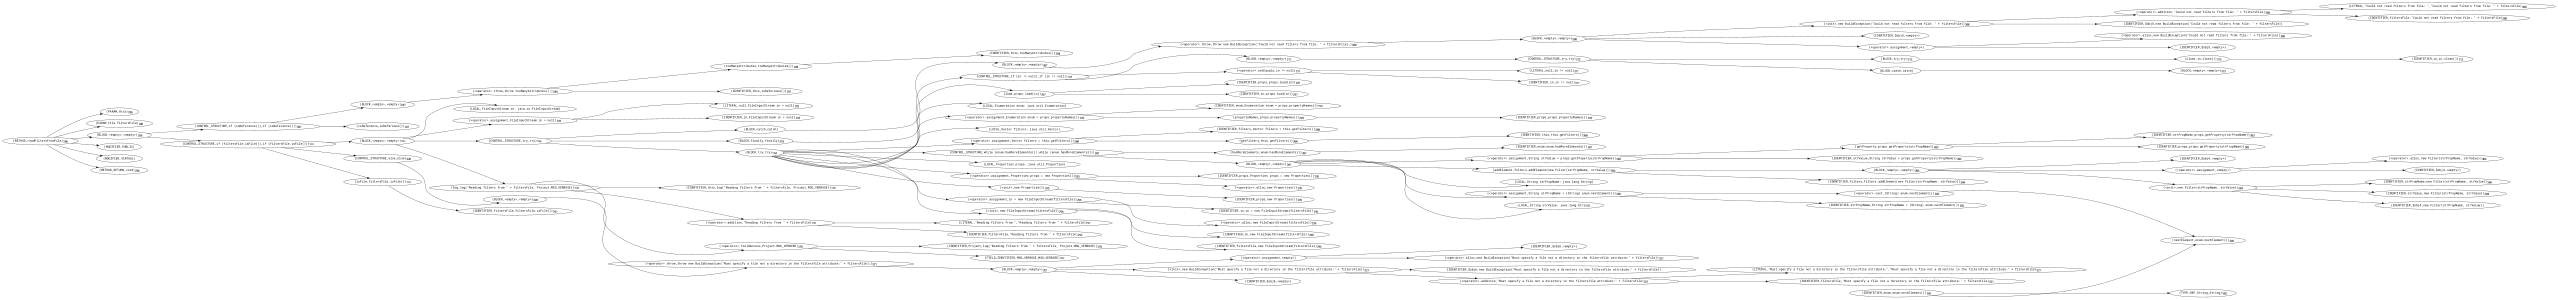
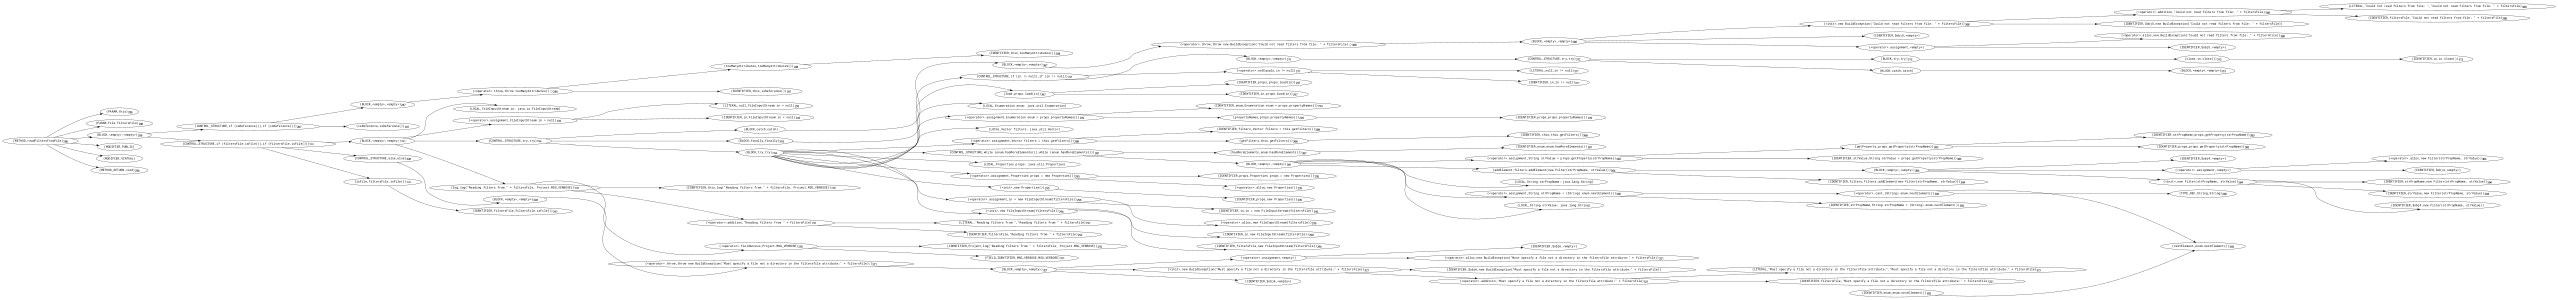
  digraph {
    fontname="Roboto Mono"
    rankdir=LR
    node [fontname="Roboto Mono"]
    edge [fontname="Roboto Mono"]
    n1 [label=<(METHOD,readFiltersFromFile)<SUB>286</SUB>>]
    n2 [label=<(PARAM,this)<SUB>286</SUB>>]
    n3 [label=<(PARAM,File filtersFile)<SUB>286</SUB>>]
    n4 [label=<(BLOCK,&lt;empty&gt;,&lt;empty&gt;)<SUB>286</SUB>>]
    n5 [label=<(MODIFIER,PUBLIC)>]
    n6 [label=<(MODIFIER,VIRTUAL)>]
    n7 [label=<(METHOD_RETURN,void)<SUB>286</SUB>>]
    n8 [label=<(CONTROL_STRUCTURE,if (isReference()),if (isReference()))<SUB>287</SUB>>]
    n9 [label=<(CONTROL_STRUCTURE,if (filtersFile.isFile()),if (filtersFile.isFile()))<SUB>291</SUB>>]
    n10 [label=<(isReference,isReference())<SUB>287</SUB>>]
    n11 [label=<(BLOCK,&lt;empty&gt;,&lt;empty&gt;)<SUB>287</SUB>>]
    n12 [label=<(isFile,filtersFile.isFile())<SUB>291</SUB>>]
    n13 [label=<(BLOCK,&lt;empty&gt;,&lt;empty&gt;)<SUB>291</SUB>>]
    n14 [label=<(CONTROL_STRUCTURE,else,else)<SUB>320</SUB>>]
    n15 [label=<(&lt;operator&gt;.throw,throw tooManyAttributes();)<SUB>288</SUB>>]
    n16 [label=<(IDENTIFIER,this,isReference())<SUB>287</SUB>>]
    n17 [label=<(tooManyAttributes,tooManyAttributes())<SUB>288</SUB>>]
    n18 [label=<(IDENTIFIER,this,tooManyAttributes())<SUB>288</SUB>>]
    n19 [label=<(IDENTIFIER,filtersFile,filtersFile.isFile())<SUB>291</SUB>>]
    n20 [label=<(log,log(&quot;Reading filters from &quot; + filtersFile, Project.MSG_VERBOSE))<SUB>292</SUB>>]
    n21 [label=<(LOCAL,FileInputStream in: java.io.FileInputStream)>]
    n22 [label=<(&lt;operator&gt;.assignment,FileInputStream in = null)<SUB>293</SUB>>]
    n23 [label=<(CONTROL_STRUCTURE,try,try)<SUB>294</SUB>>]
    n24 [label=<(BLOCK,&lt;empty&gt;,&lt;empty&gt;)<SUB>320</SUB>>]
    n25 [label=<(IDENTIFIER,this,log(&quot;Reading filters from &quot; + filtersFile, Project.MSG_VERBOSE))<SUB>292</SUB>>]
    n26 [label=<(&lt;operator&gt;.addition,&quot;Reading filters from &quot; + filtersFile)<SUB>292</SUB>>]
    n27 [label=<(&lt;operator&gt;.fieldAccess,Project.MSG_VERBOSE)<SUB>292</SUB>>]
    n28 [label=<(IDENTIFIER,in,FileInputStream in = null)<SUB>293</SUB>>]
    n29 [label=<(LITERAL,null,FileInputStream in = null)<SUB>293</SUB>>]
    n30 [label=<(BLOCK,try,try)<SUB>294</SUB>>]
    n31 [label=<(BLOCK,catch,catch)>]
    n32 [label=<(BLOCK,finally,finally)<SUB>310</SUB>>]
    n33 [label=<(LITERAL,&quot;Reading filters from &quot;,&quot;Reading filters from &quot; + filtersFile)<SUB>292</SUB>>]
    n34 [label=<(IDENTIFIER,filtersFile,&quot;Reading filters from &quot; + filtersFile)<SUB>292</SUB>>]
    n35 [label=<(IDENTIFIER,Project,log(&quot;Reading filters from &quot; + filtersFile, Project.MSG_VERBOSE))<SUB>292</SUB>>]
    n36 [label=<(FIELD_IDENTIFIER,MSG_VERBOSE,MSG_VERBOSE)<SUB>292</SUB>>]
    n37 [label=<(LOCAL,Properties props: java.util.Properties)>]
    n38 [label=<(&lt;operator&gt;.assignment,Properties props = new Properties())<SUB>295</SUB>>]
    n39 [label=<(&lt;init&gt;,new Properties())<SUB>295</SUB>>]
    n40 [label=<(&lt;operator&gt;.assignment,in = new FileInputStream(filtersFile))<SUB>296</SUB>>]
    n41 [label=<(&lt;init&gt;,new FileInputStream(filtersFile))<SUB>296</SUB>>]
    n42 [label=<(load,props.load(in))<SUB>297</SUB>>]
    n43 [label=<(LOCAL,Enumeration enum: java.util.Enumeration)>]
    n44 [label=<(&lt;operator&gt;.assignment,Enumeration enum = props.propertyNames())<SUB>299</SUB>>]
    n45 [label=<(LOCAL,Vector filters: java.util.Vector)>]
    n46 [label=<(&lt;operator&gt;.assignment,Vector filters = this.getFilters())<SUB>300</SUB>>]
    n47 [label=<(CONTROL_STRUCTURE,while (enum.hasMoreElements()),while (enum.hasMoreElements()))<SUB>301</SUB>>]
    n48 [label=<(BLOCK,&lt;empty&gt;,&lt;empty&gt;)<SUB>307</SUB>>]
    n49 [label=<(CONTROL_STRUCTURE,if (in != null),if (in != null))<SUB>311</SUB>>]
    n50 [label=<(IDENTIFIER,props,Properties props = new Properties())<SUB>295</SUB>>]
    n51 [label=<(&lt;operator&gt;.alloc,new Properties())<SUB>295</SUB>>]
    n52 [label=<(IDENTIFIER,props,new Properties())<SUB>295</SUB>>]
    n53 [label=<(IDENTIFIER,in,in = new FileInputStream(filtersFile))<SUB>296</SUB>>]
    n54 [label=<(&lt;operator&gt;.alloc,new FileInputStream(filtersFile))<SUB>296</SUB>>]
    n55 [label=<(IDENTIFIER,in,new FileInputStream(filtersFile))<SUB>290</SUB>>]
    n56 [label=<(IDENTIFIER,filtersFile,new FileInputStream(filtersFile))<SUB>296</SUB>>]
    n57 [label=<(IDENTIFIER,props,props.load(in))<SUB>297</SUB>>]
    n58 [label=<(IDENTIFIER,in,props.load(in))<SUB>297</SUB>>]
    n59 [label=<(IDENTIFIER,enum,Enumeration enum = props.propertyNames())<SUB>299</SUB>>]
    n60 [label=<(propertyNames,props.propertyNames())<SUB>299</SUB>>]
    n61 [label=<(IDENTIFIER,filters,Vector filters = this.getFilters())<SUB>300</SUB>>]
    n62 [label=<(getFilters,this.getFilters())<SUB>300</SUB>>]
    n63 [label=<(hasMoreElements,enum.hasMoreElements())<SUB>301</SUB>>]
    n64 [label=<(BLOCK,&lt;empty&gt;,&lt;empty&gt;)<SUB>301</SUB>>]
    n65 [label=<(IDENTIFIER,props,props.propertyNames())<SUB>299</SUB>>]
    n66 [label=<(IDENTIFIER,this,this.getFilters())<SUB>300</SUB>>]
    n67 [label=<(IDENTIFIER,enum,enum.hasMoreElements())<SUB>301</SUB>>]
    n68 [label=<(LOCAL,String strPropName: java.lang.String)>]
    n69 [label=<(&lt;operator&gt;.assignment,String strPropName = (String) enum.nextElement())<SUB>302</SUB>>]
    n70 [label=<(LOCAL,String strValue: java.lang.String)>]
    n71 [label=<(&lt;operator&gt;.assignment,String strValue = props.getProperty(strPropName))<SUB>303</SUB>>]
    n72 [label=<(addElement,filters.addElement(new Filter(strPropName, strValue)))<SUB>304</SUB>>]
    n73 [label=<(IDENTIFIER,strPropName,String strPropName = (String) enum.nextElement())<SUB>302</SUB>>]
    n74 [label=<(&lt;operator&gt;.cast,(String) enum.nextElement())<SUB>302</SUB>>]
    n75 [label=<(IDENTIFIER,strValue,String strValue = props.getProperty(strPropName))<SUB>303</SUB>>]
    n76 [label=<(getProperty,props.getProperty(strPropName))<SUB>303</SUB>>]
    n77 [label=<(IDENTIFIER,filters,filters.addElement(new Filter(strPropName, strValue)))<SUB>304</SUB>>]
    n78 [label=<(BLOCK,&lt;empty&gt;,&lt;empty&gt;)<SUB>304</SUB>>]
    n79 [label=<(TYPE_REF,String,String)<SUB>302</SUB>>]
    n80 [label=<(nextElement,enum.nextElement())<SUB>302</SUB>>]
    n81 [label=<(IDENTIFIER,enum,enum.nextElement())<SUB>302</SUB>>]
    n82 [label=<(IDENTIFIER,props,props.getProperty(strPropName))<SUB>303</SUB>>]
    n83 [label=<(IDENTIFIER,strPropName,props.getProperty(strPropName))<SUB>303</SUB>>]
    n84 [label=<(&lt;operator&gt;.assignment,&lt;empty&gt;)>]
    n85 [label=<(&lt;init&gt;,new Filter(strPropName, strValue))<SUB>304</SUB>>]
    n86 [label=<(IDENTIFIER,$obj4,&lt;empty&gt;)>]
    n87 [label=<(IDENTIFIER,$obj4,&lt;empty&gt;)>]
    n88 [label=<(&lt;operator&gt;.alloc,new Filter(strPropName, strValue))<SUB>304</SUB>>]
    n89 [label=<(IDENTIFIER,$obj4,new Filter(strPropName, strValue))>]
    n90 [label=<(IDENTIFIER,strPropName,new Filter(strPropName, strValue))<SUB>304</SUB>>]
    n91 [label=<(IDENTIFIER,strValue,new Filter(strPropName, strValue))<SUB>304</SUB>>]
    n92 [label=<(&lt;operator&gt;.throw,throw new BuildException(&quot;Could not read filters from file: &quot; + filtersFile);)<SUB>308</SUB>>]
    n93 [label=<(BLOCK,&lt;empty&gt;,&lt;empty&gt;)<SUB>308</SUB>>]
    n94 [label=<(&lt;operator&gt;.assignment,&lt;empty&gt;)>]
    n95 [label=<(&lt;init&gt;,new BuildException(&quot;Could not read filters from file: &quot; + filtersFile))<SUB>308</SUB>>]
    n96 [label=<(IDENTIFIER,$obj5,&lt;empty&gt;)>]
    n97 [label=<(IDENTIFIER,$obj5,&lt;empty&gt;)>]
    n98 [label=<(&lt;operator&gt;.alloc,new BuildException(&quot;Could not read filters from file: &quot; + filtersFile))<SUB>308</SUB>>]
    n99 [label=<(IDENTIFIER,$obj5,new BuildException(&quot;Could not read filters from file: &quot; + filtersFile))>]
    n100 [label=<(&lt;operator&gt;.addition,&quot;Could not read filters from file: &quot; + filtersFile)<SUB>308</SUB>>]
    n101 [label=<(LITERAL,&quot;Could not read filters from file: &quot;,&quot;Could not read filters from file: &quot; + filtersFile)<SUB>308</SUB>>]
    n102 [label=<(IDENTIFIER,filtersFile,&quot;Could not read filters from file: &quot; + filtersFile)<SUB>308</SUB>>]
    n103 [label=<(&lt;operator&gt;.notEquals,in != null)<SUB>311</SUB>>]
    n104 [label=<(BLOCK,&lt;empty&gt;,&lt;empty&gt;)<SUB>311</SUB>>]
    n105 [label=<(IDENTIFIER,in,in != null)<SUB>311</SUB>>]
    n106 [label=<(LITERAL,null,in != null)<SUB>311</SUB>>]
    n107 [label=<(CONTROL_STRUCTURE,try,try)<SUB>312</SUB>>]
    n108 [label=<(BLOCK,try,try)<SUB>312</SUB>>]
    n109 [label=<(BLOCK,catch,catch)>]
    n110 [label=<(close,in.close())<SUB>313</SUB>>]
    n111 [label=<(BLOCK,&lt;empty&gt;,&lt;empty&gt;)<SUB>315</SUB>>]
    n112 [label=<(IDENTIFIER,in,in.close())<SUB>313</SUB>>]
    n113 [label=<(&lt;operator&gt;.throw,throw new BuildException(&quot;Must specify a file not a directory in the filtersfile attribute:&quot; + filtersFile);)<SUB>321</SUB>>]
    n114 [label=<(BLOCK,&lt;empty&gt;,&lt;empty&gt;)<SUB>321</SUB>>]
    n115 [label=<(&lt;operator&gt;.assignment,&lt;empty&gt;)>]
    n116 [label=<(&lt;init&gt;,new BuildException(&quot;Must specify a file not a directory in the filtersfile attribute:&quot; + filtersFile))<SUB>321</SUB>>]
    n117 [label=<(IDENTIFIER,$obj6,&lt;empty&gt;)>]
    n118 [label=<(IDENTIFIER,$obj6,&lt;empty&gt;)>]
    n119 [label=<(&lt;operator&gt;.alloc,new BuildException(&quot;Must specify a file not a directory in the filtersfile attribute:&quot; + filtersFile))<SUB>321</SUB>>]
    n120 [label=<(IDENTIFIER,$obj6,new BuildException(&quot;Must specify a file not a directory in the filtersfile attribute:&quot; + filtersFile))>]
    n121 [label=<(&lt;operator&gt;.addition,&quot;Must specify a file not a directory in the filtersfile attribute:&quot; + filtersFile)<SUB>321</SUB>>]
    n122 [label=<(LITERAL,&quot;Must specify a file not a directory in the filtersfile attribute:&quot;,&quot;Must specify a file not a directory in the filtersfile attribute:&quot; + filtersFile)<SUB>321</SUB>>]
    n123 [label=<(IDENTIFIER,filtersFile,&quot;Must specify a file not a directory in the filtersfile attribute:&quot; + filtersFile)<SUB>321</SUB>>]
    n1 -> n2
    n1 -> n3
    n1 -> n4
    n1 -> n5
    n1 -> n6
    n1 -> n7
    n4 -> n8
    n4 -> n9
    n8 -> n10
    n8 -> n11
    n9 -> n12
    n9 -> n13
    n9 -> n14
    n11 -> n15
    n12 -> n19
    n13 -> n20
    n13 -> n21
    n13 -> n22
    n13 -> n23
    n14 -> n24
    n15 -> n16
    n15 -> n17
    n17 -> n18
    n20 -> n25
    n20 -> n26
    n20 -> n27
    n22 -> n28
    n22 -> n29
    n23 -> n30
    n23 -> n31
    n23 -> n32
    n24 -> n113
    n26 -> n33
    n26 -> n34
    n27 -> n35
    n27 -> n36
    n30 -> n37
    n30 -> n38
    n30 -> n39
    n30 -> n40
    n30 -> n41
    n30 -> n42
    n30 -> n43
    n30 -> n44
    n30 -> n45
    n30 -> n46
    n30 -> n47
    n31 -> n48
    n32 -> n49
    n38 -> n50
    n38 -> n51
    n39 -> n52
    n40 -> n53
    n40 -> n54
    n41 -> n55
    n41 -> n56
    n42 -> n57
    n42 -> n58
    n44 -> n59
    n44 -> n60
    n46 -> n61
    n46 -> n62
    n47 -> n63
    n47 -> n64
    n48 -> n92
    n49 -> n103
    n49 -> n104
    n60 -> n65
    n62 -> n66
    n63 -> n67
    n64 -> n68
    n64 -> n69
    n64 -> n70
    n64 -> n71
    n64 -> n72
    n69 -> n73
    n69 -> n74
    n71 -> n75
    n71 -> n76
    n72 -> n77
    n72 -> n78
-   n81 -> n79
+   n74 -> n79
    n74 -> n80
    n76 -> n82
    n76 -> n83
    n78 -> n84
    n78 -> n85
    n78 -> n86
    n81 -> n80
    n84 -> n87
    n84 -> n88
    n85 -> n89
    n85 -> n90
    n85 -> n91
    n92 -> n93
    n93 -> n94
    n93 -> n95
    n93 -> n96
    n94 -> n97
    n94 -> n98
    n95 -> n99
    n95 -> n100
    n100 -> n101
    n100 -> n102
    n103 -> n105
    n103 -> n106
    n104 -> n107
    n107 -> n108
    n107 -> n109
    n108 -> n110
    n109 -> n111
    n110 -> n112
    n113 -> n114
    n114 -> n115
    n114 -> n116
    n114 -> n117
    n115 -> n118
    n115 -> n119
    n116 -> n120
    n116 -> n121
    n121 -> n122
    n121 -> n123
  }
